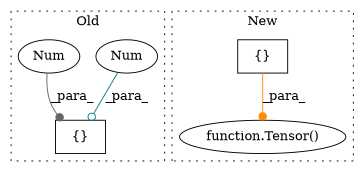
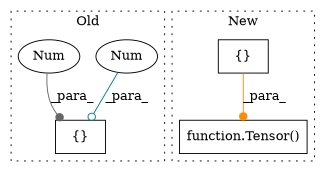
  digraph {
    node [a=59 l="1,0" shape=box]
    edge [arrowhead=dot]
    n1 [label="{}" s="787,808"]
    n2 [a=76 l=1 label=Num s=807 shape=ellipse]
    n3 [a=76 l=1 label=Num s=804 shape=ellipse]
-   n4 [a=75 l="7,46" label="function.Tensor()" s="646,657" shape=ellipse]
+   n4 [a=75 l="7,46" label="function.Tensor()" s="646,657"]
    n5 [label="{}" s="653,656"]
    subgraph cluster_1 {
      label=Old
      style=dotted
      n1
      n2
      n3
    }
    subgraph cluster_2 {
      label=New
      style=dotted
      n4
      n5
    }
    n2 -> n1 [label=_para_ color=teal arrowhead=odot]
    n3 -> n1 [label=_para_ color=gray40]
    n5 -> n4 [label=_para_ color=darkorange]
  }
